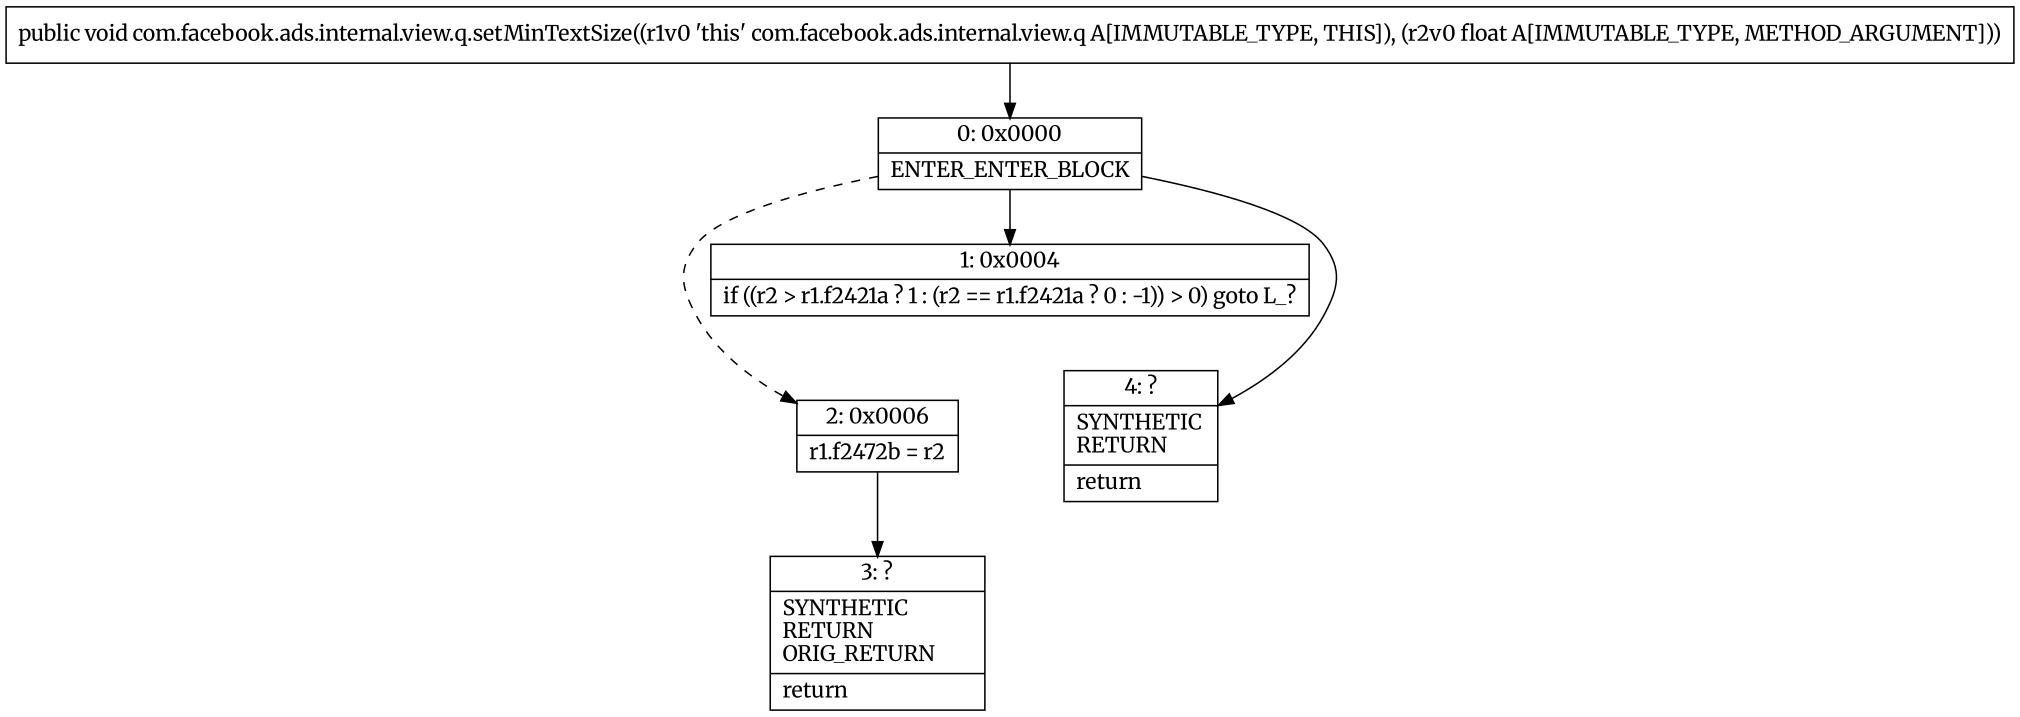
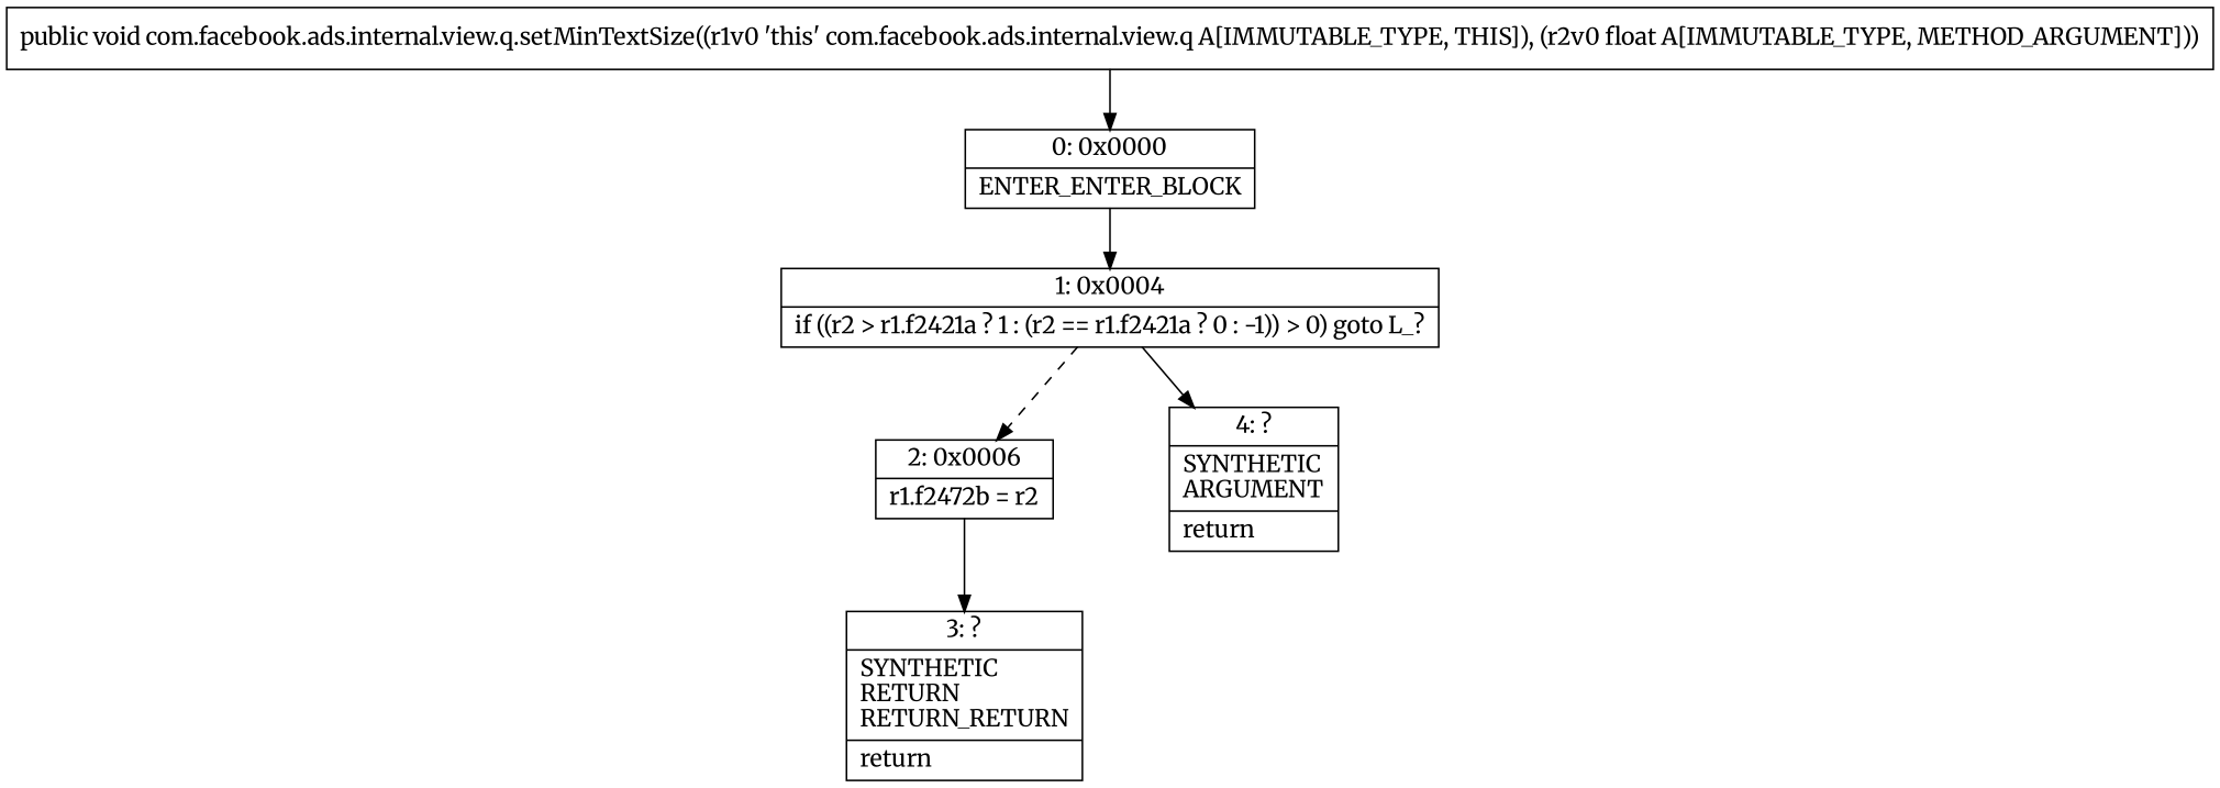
  digraph {
    fontname=Merriweather
    node [fontname=Merriweather shape=record]
    edge [fontname=Merriweather]
    n1 [label="{0\:\ 0x0000|ENTER_ENTER_BLOCK\l}"]
    n2 [label="{1\:\ 0x0004|if ((r2 \> r1.f2421a ? 1 : (r2 == r1.f2421a ? 0 : \-1)) \> 0) goto L_?\l}"]
    n3 [label="{2\:\ 0x0006|r1.f2472b = r2\l}"]
-   n4 [label="{4\:\ ?|SYNTHETIC\lRETURN\l|return\l}"]
-   n5 [label="{3\:\ ?|SYNTHETIC\lRETURN\lORIG_RETURN\l|return\l}"]
+   n4 [label="{4\:\ ?|SYNTHETIC\lARGUMENT\l|return\l}"]
+   n5 [label="{3\:\ ?|SYNTHETIC\lRETURN\lRETURN_RETURN\l|return\l}"]
    n6 [label="{public void com.facebook.ads.internal.view.q.setMinTextSize((r1v0 'this' com.facebook.ads.internal.view.q A[IMMUTABLE_TYPE, THIS]), (r2v0 float A[IMMUTABLE_TYPE, METHOD_ARGUMENT])) }"]
    n1 -> n2
-   n1 -> n3 [style=dashed]
-   n1 -> n4
+   n2 -> n3 [style=dashed]
+   n2 -> n4
    n3 -> n5
    n6 -> n1
  }
